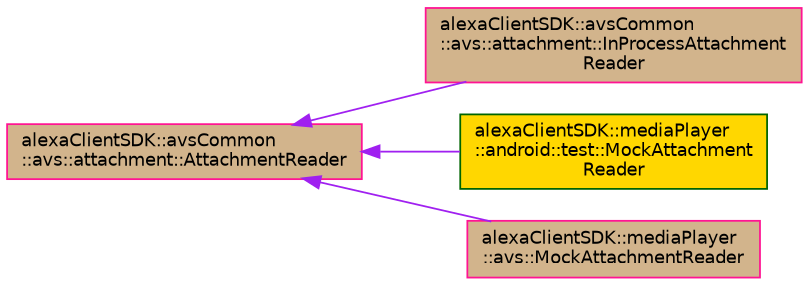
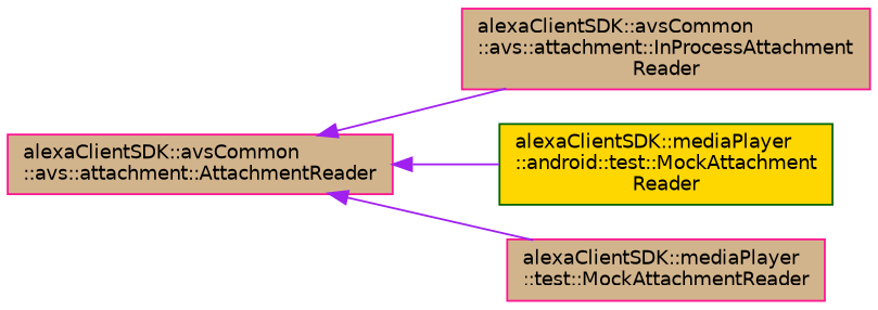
  digraph {
    rankdir=LR
    node [color=deeppink fillcolor=tan fontname=Helvetica fontsize=10 shape=record style=filled]
    edge [color=purple dir=back fontname=Helvetica fontsize=10 labelfontname=Helvetica labelfontsize=10 style=solid]
    n1 [height=0.2 label="alexaClientSDK::avsCommon\l::avs::attachment::AttachmentReader" width=0.4]
    n2 [height=0.2 label="alexaClientSDK::avsCommon\l::avs::attachment::InProcessAttachment\lReader" width=0.4]
    n3 [color=darkgreen fillcolor=gold height=0.2 label="alexaClientSDK::mediaPlayer\l::android::test::MockAttachment\lReader" width=0.4]
-   n4 [height=0.2 label="alexaClientSDK::mediaPlayer\l::avs::MockAttachmentReader" width=0.4]
+   n4 [height=0.2 label="alexaClientSDK::mediaPlayer\l::test::MockAttachmentReader" width=0.4]
    n1 -> n2
    n1 -> n3
    n1 -> n4
  }
